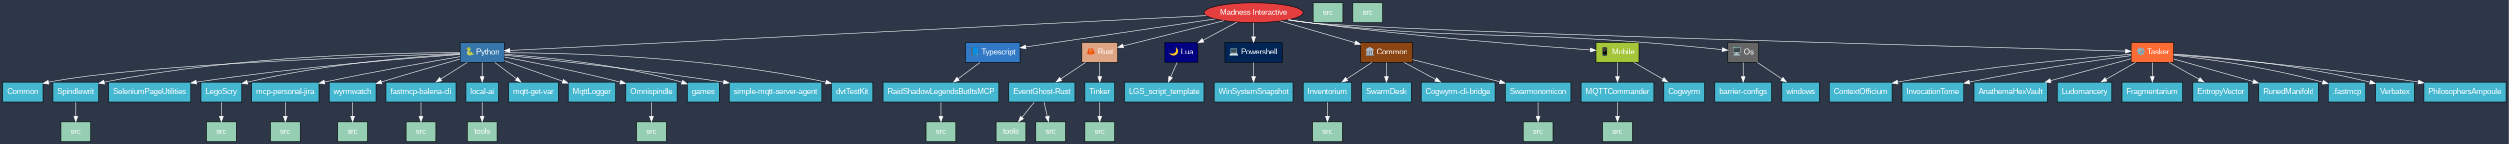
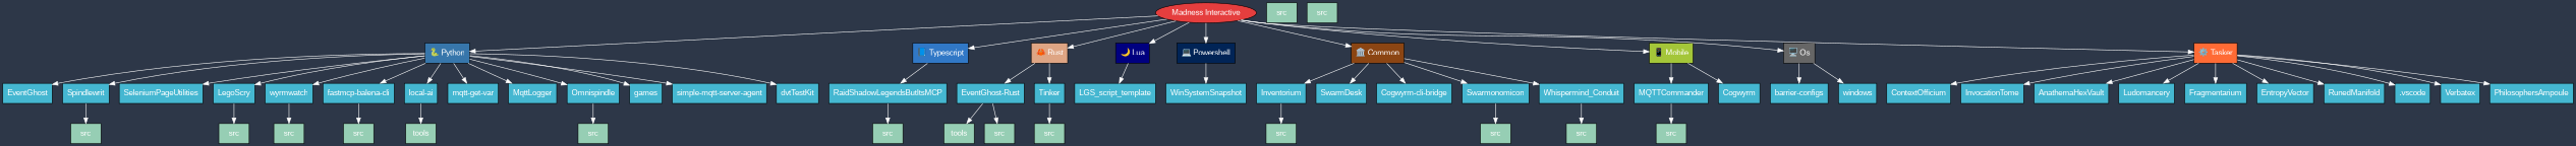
  digraph {
    bgcolor="#2d3748"
    fontcolor=white
    rankdir=TB
    node [fillcolor="#45b7d1" fontcolor=white fontname=Arial shape=box style=filled]
    edge [color=white]
    n1 [fillcolor="#e53e3e" label="Madness Interactive" shape=ellipse]
    n2 [fillcolor="#3776ab" label="🐍 Python"]
    n3 [fillcolor="#3178c6" label="📘 Typescript"]
    n4 [fillcolor="#dea584" label="🦀 Rust"]
    n5 [fillcolor="#000080" label="🌙 Lua"]
    n6 [fillcolor="#012456" label="💻 Powershell"]
    n7 [fillcolor="#8b4513" label="🏛️ Common"]
    n8 [fillcolor="#a4c639" label="📱 Mobile"]
    n9 [fillcolor="#666666" label="🖥️ Os"]
    n10 [fillcolor="#ff6b35" label="⚙️ Tasker"]
-   n11 [label=Common]
+   n11 [label=EventGhost]
    n12 [label=Spindlewrit]
    n13 [label=SeleniumPageUtilities]
    n14 [label=LegoScry]
-   n15 [label="mcp-personal-jira"]
    n16 [label=wyrmwatch]
    n17 [label="fastmcp-balena-cli"]
    n18 [label="local-ai"]
    n19 [label="mqtt-get-var"]
    n20 [label=MqttLogger]
    n21 [label=Omnispindle]
    n22 [label=games]
    n23 [label="simple-mqtt-server-agent"]
    n24 [label=dvtTestKit]
    n25 [label=RaidShadowLegendsButItsMCP]
    n26 [label="EventGhost-Rust"]
    n27 [label=Tinker]
    n28 [label=LGS_script_template]
    n29 [label=WinSystemSnapshot]
    n30 [label=Inventorium]
    n31 [label=SwarmDesk]
    n32 [label="Cogwyrm-cli-bridge"]
    n33 [label=Swarmonomicon]
+   n34 [label=Whispermind_Conduit]
    n35 [label=MQTTCommander]
    n36 [label=Cogwyrm]
    n37 [label="barrier-configs"]
    n38 [label=windows]
    n39 [label=ContextOfficium]
    n40 [label=InvocationTome]
    n41 [label=AnathemaHexVault]
    n42 [label=Ludomancery]
    n43 [label=Fragmentarium]
    n44 [label=EntropyVector]
    n45 [label=RunedManifold]
-   n46 [label=".fastmcp"]
+   n46 [label=".vscode"]
    n47 [label=Verbatex]
    n48 [label=PhilosophersAmpoule]
    n49 [fillcolor="#96ceb4" label=src]
    n50 [fillcolor="#96ceb4" label=src]
    n51 [fillcolor="#96ceb4" label=src]
    n52 [fillcolor="#96ceb4" label=src]
    n53 [fillcolor="#96ceb4" label=src]
    n54 [fillcolor="#96ceb4" label=tools]
    n55 [fillcolor="#96ceb4" label=src]
    n56 [fillcolor="#96ceb4" label=src]
    n57 [fillcolor="#96ceb4" label=src]
    n58 [fillcolor="#96ceb4" label=tools]
    n59 [fillcolor="#96ceb4" label=src]
    n60 [fillcolor="#96ceb4" label=src]
    n61 [fillcolor="#96ceb4" label=src]
    n62 [fillcolor="#96ceb4" label=src]
    n63 [fillcolor="#96ceb4" label=src]
    n64 [fillcolor="#96ceb4" label=src]
    n1 -> n2
    n1 -> n3
    n1 -> n4
    n1 -> n5
    n1 -> n6
    n1 -> n7
    n1 -> n8
    n1 -> n9
    n1 -> n10
    n2 -> n11
    n2 -> n12
    n2 -> n13
    n2 -> n14
-   n2 -> n15
    n2 -> n16
    n2 -> n17
    n2 -> n18
    n2 -> n19
    n2 -> n20
    n2 -> n21
    n2 -> n22
    n2 -> n23
    n2 -> n24
    n3 -> n25
    n4 -> n26
    n4 -> n27
    n5 -> n28
    n6 -> n29
    n7 -> n30
    n7 -> n31
    n7 -> n32
    n7 -> n33
+   n7 -> n34
    n8 -> n35
    n8 -> n36
    n9 -> n37
    n9 -> n38
    n10 -> n39
    n10 -> n40
    n10 -> n41
    n10 -> n42
    n10 -> n43
    n10 -> n44
    n10 -> n45
    n10 -> n46
    n10 -> n47
    n10 -> n48
    n12 -> n49
    n14 -> n50
-   n15 -> n51
    n16 -> n52
    n17 -> n53
    n18 -> n54
    n21 -> n55
    n25 -> n57
    n26 -> n58
    n26 -> n59
    n27 -> n60
    n30 -> n61
    n33 -> n62
+   n34 -> n63
    n35 -> n64
  }
